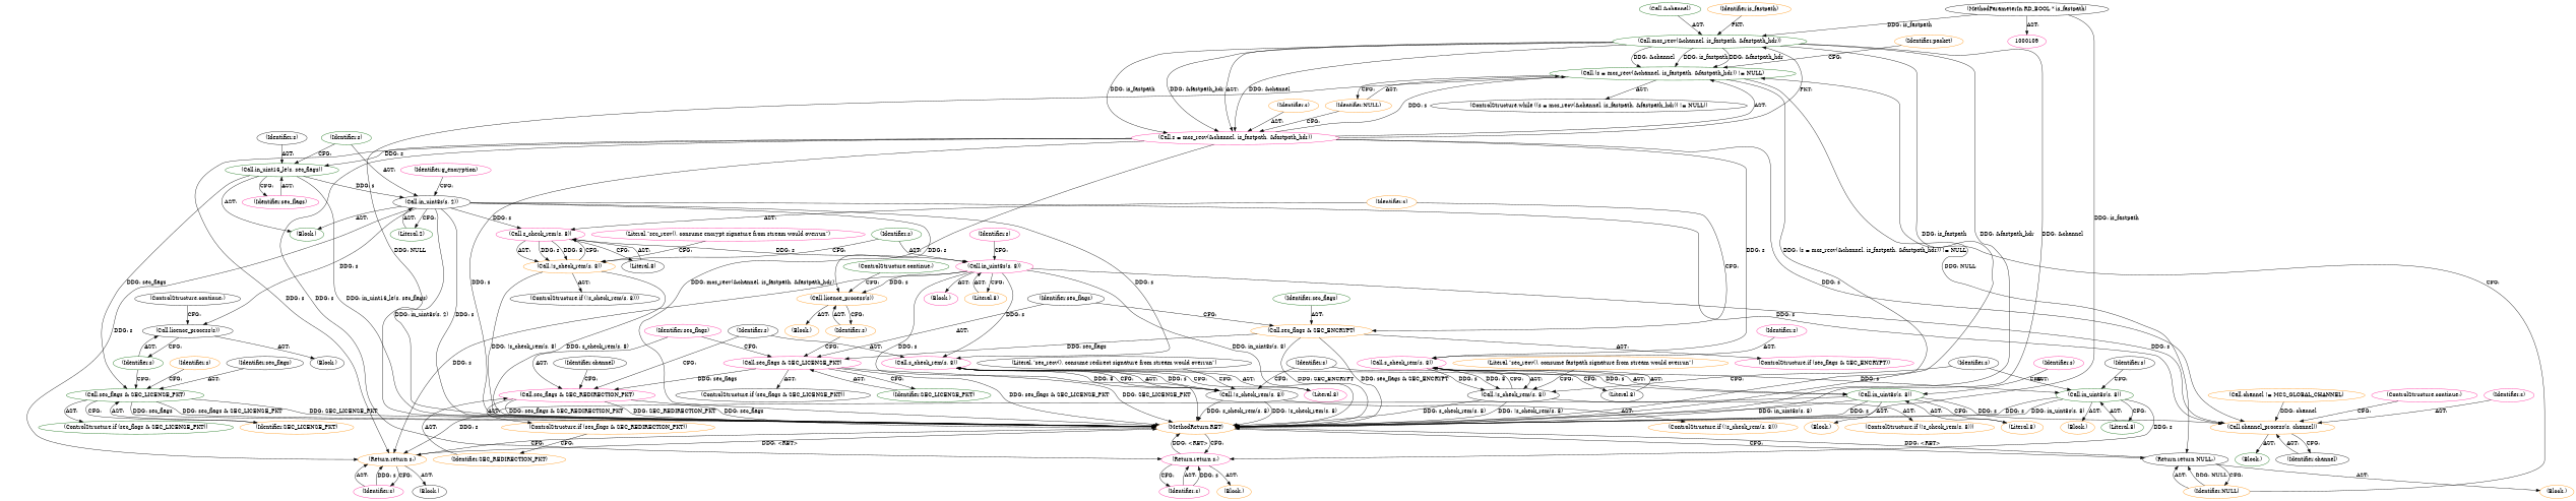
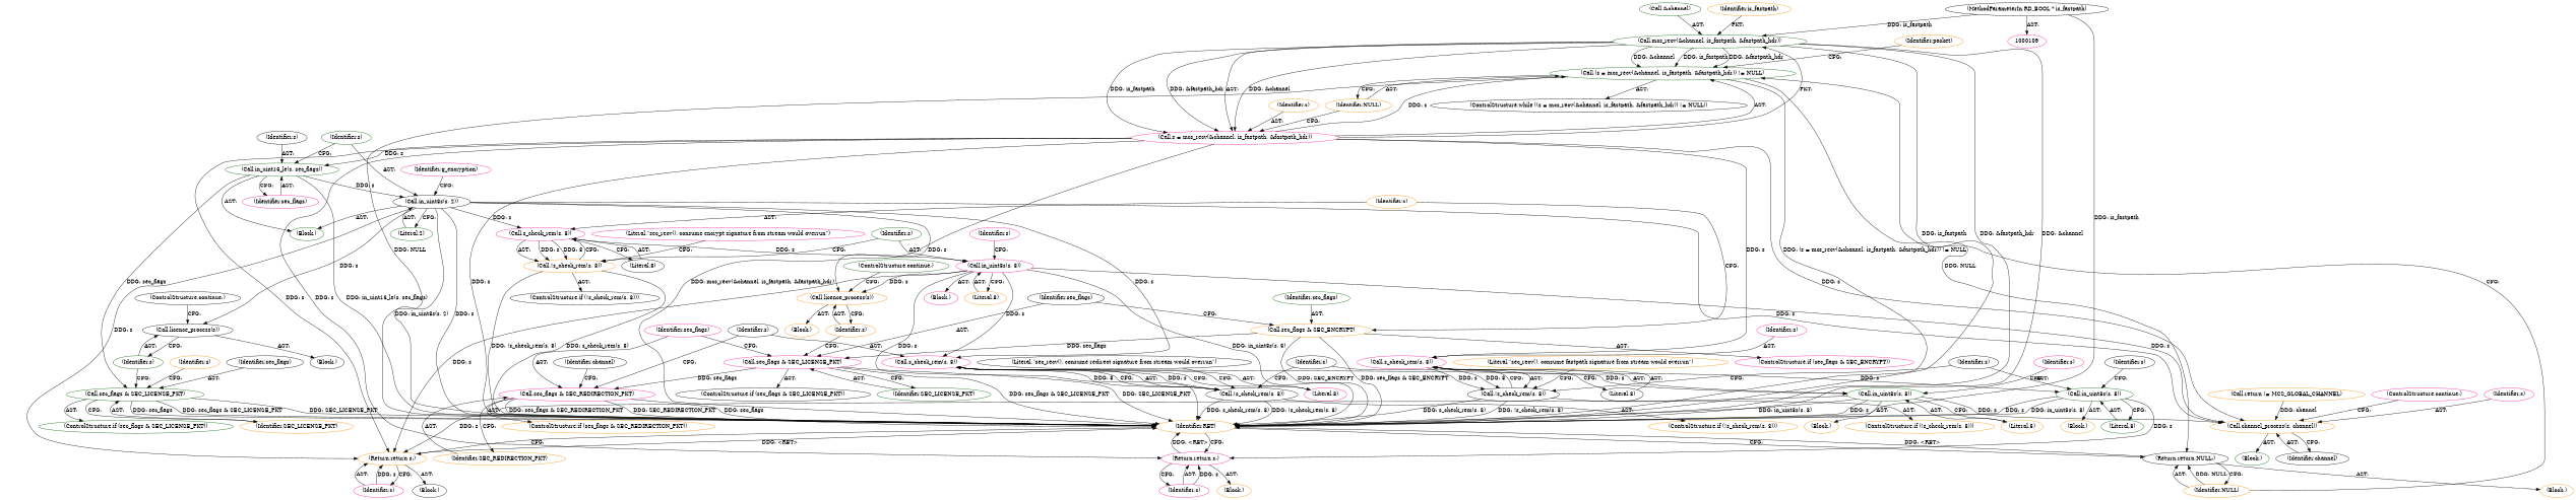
  digraph {
    node [color=darkorange]
    n1 [color=darkgreen label="(Call,mcs_recv(&channel, is_fastpath, &fastpath_hdr))"]
    n2 [color=darkgreen label="(Call,(s = mcs_recv(&channel, is_fastpath, &fastpath_hdr)) != NULL)"]
    n3 [color=deeppink label="(Call,s = mcs_recv(&channel, is_fastpath, &fastpath_hdr))"]
-   n4 [label="(MethodReturn,RET)"]
+   n4 [label="(Identifier,RET)"]
    n5 [color=black label="(Return,return NULL;)"]
    n6 [color=black label="(ControlStructure,while ((s = mcs_recv(&channel, is_fastpath, &fastpath_hdr)) != NULL))"]
    n7 [label="(Identifier,NULL)"]
    n8 [color=deeppink label="(Call,s_check_rem(s, 8))"]
    n9 [color=deeppink label="(Return,return s;)"]
    n10 [color=darkgreen label="(Call,in_uint16_le(s, sec_flags))"]
    n11 [label="(Call,channel_process(s, channel))"]
    n12 [label="(Return,return s;)"]
    n13 [color=black label="(MethodParameterIn,RD_BOOL * is_fastpath)"]
    1000109 [color=deeppink]
    n15 [label="(Block,)"]
    n16 [label="(Identifier,NULL)"]
    n17 [color=black label="(Call,!s_check_rem(s, 8))"]
    n18 [color=darkgreen label="(Call,in_uint8s(s, 8))"]
    n19 [color=black label="(Literal,8)"]
    n20 [label="(Block,)"]
    n21 [color=deeppink label="(Identifier,s)"]
    n22 [color=black label="(Call,in_uint8s(s, 2))"]
    n23 [color=darkgreen label="(Call,sec_flags & SEC_LICENSE_PKT)"]
    n24 [color=deeppink label="(Identifier,sec_flags)"]
    n25 [color=darkgreen label="(Block,)"]
    n26 [color=black label="(Identifier,channel)"]
    n27 [color=darkgreen label="(Block,)"]
    n28 [color=deeppink label="(Identifier,s)"]
    n29 [color=black label="(Block,)"]
    n30 [label="(ControlStructure,if (!s_check_rem(s, 8)))"]
    n31 [label="(Block,)"]
    n32 [color=darkgreen label="(Literal,8)"]
    n33 [color=deeppink label="(Call,s_check_rem(s, 8))"]
    n34 [label="(Call,licence_process(s))"]
    n35 [color=deeppink label="(Call,s_check_rem(s, 8))"]
    n36 [color=black label="(Call,licence_process(s))"]
    n37 [color=darkgreen label="(Literal,2)"]
    n38 [label="(Call,sec_flags & SEC_ENCRYPT)"]
    n39 [color=deeppink label="(Call,sec_flags & SEC_LICENSE_PKT)"]
    n40 [color=deeppink label="(ControlStructure,if (sec_flags & SEC_ENCRYPT))"]
    n41 [label="(Identifier,SEC_LICENSE_PKT)"]
    n42 [color=darkgreen label="(ControlStructure,if (sec_flags & SEC_LICENSE_PKT))"]
    n43 [label="(Call,!s_check_rem(s, 8))"]
    n44 [color=deeppink label="(Call,in_uint8s(s, 8))"]
    n45 [color=black label="(Literal,8)"]
    n46 [label="(Block,)"]
    n47 [label="(Identifier,s)"]
    n48 [color=black label="(Call,!s_check_rem(s, 8))"]
    n49 [color=darkgreen label="(Call,in_uint8s(s, 8))"]
    n50 [color=deeppink label="(Literal,8)"]
    n51 [color=darkgreen label="(Identifier,s)"]
    n52 [color=black label="(Block,)"]
    n53 [color=black label="(ControlStructure,if (!s_check_rem(s, 8)))"]
    n54 [label="(Literal,8)"]
    n55 [color=deeppink label="(Block,)"]
    n56 [label="(ControlStructure,if (!s_check_rem(s, 8)))"]
    n57 [label="(Literal,8)"]
    n58 [label="(Block,)"]
    n59 [color=deeppink label="(Call,sec_flags & SEC_REDIRECTION_PKT)"]
    n60 [color=darkgreen label="(Identifier,SEC_LICENSE_PKT)"]
    n61 [color=black label="(ControlStructure,if (sec_flags & SEC_LICENSE_PKT))"]
    n62 [label="(Identifier,SEC_REDIRECTION_PKT)"]
    n63 [label="(ControlStructure,if (sec_flags & SEC_REDIRECTION_PKT))"]
    n64 [color=black label="(ControlStructure,continue;)"]
    n65 [color=deeppink label="(ControlStructure,continue;)"]
    n66 [label="(Identifier,s)"]
    n67 [color=deeppink label="(Identifier,s)"]
    n68 [color=darkgreen label="(Identifier,s)"]
    n69 [color=black label="(Identifier,s)"]
    n70 [color=black label="(Identifier,s)"]
    n71 [color=deeppink label="(Literal,\"sec_recv(), consume encrypt signature from stream would overrun\")"]
    n72 [color=darkgreen label="(Identifier,sec_flags)"]
    n73 [label="(Identifier,is_fastpath)"]
-   n74 [label="(Call,channel != MCS_GLOBAL_CHANNEL)"]
+   n74 [label="(Call,return != MCS_GLOBAL_CHANNEL)"]
    n75 [label="(Identifier,packet)"]
    n76 [color=darkgreen label="(Identifier,s)"]
    n77 [color=black label="(Identifier,sec_flags)"]
    n78 [color=deeppink label="(Identifier,g_encryption)"]
    n79 [label="(Identifier,s)"]
    n80 [label="(Literal,\"sec_recv(), consume fastpath signature from stream would overrun\")"]
    n81 [color=black label="(Identifier,s)"]
    n82 [color=black label="(Identifier,s)"]
    n83 [label="(Identifier,s)"]
    n84 [color=black label="(Identifier,s)"]
    n85 [color=deeppink label="(Identifier,sec_flags)"]
    n86 [color=black label="(Identifier,sec_flags)"]
    n87 [color=darkgreen label="(ControlStructure,continue;)"]
    n88 [color=black label="(Literal,\"sec_recv(), consume redirect signature from stream would overrun\")"]
    n89 [color=deeppink label="(Identifier,s)"]
    n90 [color=deeppink label="(Identifier,s)"]
    n91 [color=black label="(Identifier,channel)"]
    n92 [color=deeppink label="(Identifier,s)"]
    n93 [color=darkgreen label="(Call,&channel)"]
    n1 -> n2 [label="DDG: &channel"]
    n1 -> n2 [label="DDG: is_fastpath"]
    n1 -> n2 [label="DDG: &fastpath_hdr"]
    n1 -> n3 [label="AST: "]
    n1 -> n3 [label="DDG: &channel"]
    n1 -> n3 [label="DDG: is_fastpath"]
    n1 -> n3 [label="DDG: &fastpath_hdr"]
    n1 -> n4 [label="DDG: is_fastpath"]
    n1 -> n4 [label="DDG: &fastpath_hdr"]
    n1 -> n4 [label="DDG: &channel"]
    n2 -> n4 [label="DDG: NULL"]
    n2 -> n4 [label="DDG: (s = mcs_recv(&channel, is_fastpath, &fastpath_hdr)) != NULL"]
    n2 -> n5 [label="DDG: NULL"]
    n2 -> n6 [label="AST: "]
    n2 -> n7 [label="CFG: "]
    n3 -> n1 [label="PKT: "]
    n3 -> n2 [label="AST: "]
    n3 -> n2 [label="DDG: s"]
    n3 -> n4 [label="DDG: s"]
    n3 -> n4 [label="DDG: mcs_recv(&channel, is_fastpath, &fastpath_hdr)"]
    n3 -> n8 [label="DDG: s"]
    n3 -> n9 [label="DDG: s"]
    n3 -> n10 [label="DDG: s"]
    n3 -> n11 [label="DDG: s"]
    n3 -> n12 [label="DDG: s"]
    n4 -> n5 [label="CFG: "]
    n4 -> n9 [label="CFG: "]
    n4 -> n12 [label="CFG: "]
    n5 -> n4 [label="DDG: <RET>"]
    n5 -> n15 [label="AST: "]
    n5 -> n16 [label="CFG: "]
    n7 -> n2 [label="AST: "]
    n7 -> n3 [label="CFG: "]
    n8 -> n17 [label="AST: "]
    n8 -> n17 [label="DDG: s"]
    n8 -> n17 [label="DDG: 8"]
    n8 -> n18 [label="DDG: s"]
    n8 -> n19 [label="CFG: "]
    n9 -> n4 [label="DDG: <RET>"]
    n9 -> n20 [label="AST: "]
    n9 -> n21 [label="CFG: "]
    n10 -> n4 [label="DDG: in_uint16_le(s, sec_flags)"]
    n10 -> n22 [label="DDG: s"]
    n10 -> n23 [label="DDG: sec_flags"]
    n10 -> n24 [label="CFG: "]
    n10 -> n25 [label="AST: "]
    n11 -> n26 [label="CFG: "]
    n11 -> n27 [label="AST: "]
    n12 -> n4 [label="DDG: <RET>"]
    n12 -> n28 [label="CFG: "]
    n12 -> n29 [label="AST: "]
    n13 -> n1 [label="DDG: is_fastpath"]
    n13 -> n4 [label="DDG: is_fastpath"]
    n13 -> 1000109 [label="AST: "]
    n16 -> n2 [label="CFG: "]
    n16 -> n5 [label="AST: "]
    n16 -> n5 [label="DDG: NULL"]
    n17 -> n4 [label="DDG: !s_check_rem(s, 8)"]
    n17 -> n4 [label="DDG: s_check_rem(s, 8)"]
    n17 -> n8 [label="CFG: "]
    n17 -> n30 [label="AST: "]
    n18 -> n4 [label="DDG: s"]
    n18 -> n4 [label="DDG: in_uint8s(s, 8)"]
    n18 -> n9 [label="DDG: s"]
    n18 -> n31 [label="AST: "]
    n18 -> n32 [label="CFG: "]
    n19 -> n8 [label="AST: "]
    n21 -> n9 [label="AST: "]
    n21 -> n9 [label="DDG: s"]
    n22 -> n4 [label="DDG: in_uint8s(s, 2)"]
    n22 -> n4 [label="DDG: s"]
    n22 -> n11 [label="DDG: s"]
    n22 -> n12 [label="DDG: s"]
    n22 -> n25 [label="AST: "]
    n22 -> n33 [label="DDG: s"]
    n22 -> n34 [label="DDG: s"]
    n22 -> n35 [label="DDG: s"]
    n22 -> n36 [label="DDG: s"]
    n22 -> n37 [label="CFG: "]
    n23 -> n4 [label="DDG: sec_flags & SEC_LICENSE_PKT"]
    n23 -> n4 [label="DDG: SEC_LICENSE_PKT"]
    n23 -> n4 [label="DDG: sec_flags"]
    n23 -> n41 [label="CFG: "]
    n23 -> n42 [label="AST: "]
    n24 -> n10 [label="AST: "]
    n26 -> n11 [label="AST: "]
    n28 -> n12 [label="AST: "]
    n28 -> n12 [label="DDG: s"]
    n32 -> n18 [label="AST: "]
    n33 -> n43 [label="AST: "]
    n33 -> n43 [label="DDG: s"]
    n33 -> n43 [label="DDG: 8"]
    n33 -> n44 [label="DDG: s"]
    n33 -> n45 [label="CFG: "]
    n34 -> n46 [label="AST: "]
    n34 -> n47 [label="CFG: "]
    n35 -> n48 [label="AST: "]
    n35 -> n48 [label="DDG: s"]
    n35 -> n48 [label="DDG: 8"]
    n35 -> n49 [label="DDG: s"]
    n35 -> n50 [label="CFG: "]
    n36 -> n51 [label="CFG: "]
    n36 -> n52 [label="AST: "]
    n37 -> n22 [label="AST: "]
    n38 -> n4 [label="DDG: sec_flags & SEC_ENCRYPT"]
    n38 -> n4 [label="DDG: SEC_ENCRYPT"]
    n38 -> n39 [label="DDG: sec_flags"]
    n38 -> n40 [label="AST: "]
    n39 -> n4 [label="DDG: sec_flags & SEC_LICENSE_PKT"]
    n39 -> n4 [label="DDG: SEC_LICENSE_PKT"]
    n39 -> n59 [label="DDG: sec_flags"]
    n39 -> n60 [label="CFG: "]
    n39 -> n61 [label="AST: "]
    n41 -> n23 [label="AST: "]
    n43 -> n4 [label="DDG: s_check_rem(s, 8)"]
    n43 -> n4 [label="DDG: !s_check_rem(s, 8)"]
    n43 -> n33 [label="CFG: "]
    n43 -> n53 [label="AST: "]
    n44 -> n4 [label="DDG: s"]
    n44 -> n4 [label="DDG: in_uint8s(s, 8)"]
    n44 -> n11 [label="DDG: s"]
    n44 -> n12 [label="DDG: s"]
    n44 -> n34 [label="DDG: s"]
    n44 -> n35 [label="DDG: s"]
    n44 -> n54 [label="CFG: "]
    n44 -> n55 [label="AST: "]
    n45 -> n33 [label="AST: "]
    n47 -> n34 [label="AST: "]
    n47 -> n39 [label="CFG: "]
    n48 -> n4 [label="DDG: !s_check_rem(s, 8)"]
    n48 -> n4 [label="DDG: s_check_rem(s, 8)"]
    n48 -> n35 [label="CFG: "]
    n48 -> n56 [label="AST: "]
    n49 -> n4 [label="DDG: s"]
    n49 -> n4 [label="DDG: in_uint8s(s, 8)"]
    n49 -> n11 [label="DDG: s"]
    n49 -> n12 [label="DDG: s"]
    n49 -> n57 [label="CFG: "]
    n49 -> n58 [label="AST: "]
    n50 -> n35 [label="AST: "]
    n51 -> n23 [label="CFG: "]
    n51 -> n36 [label="AST: "]
    n54 -> n44 [label="AST: "]
    n57 -> n49 [label="AST: "]
    n59 -> n4 [label="DDG: SEC_REDIRECTION_PKT"]
    n59 -> n4 [label="DDG: sec_flags"]
    n59 -> n4 [label="DDG: sec_flags & SEC_REDIRECTION_PKT"]
-   n63 -> n62 [label="CFG: "]
+   n59 -> n62 [label="CFG: "]
    n59 -> n63 [label="AST: "]
    n60 -> n39 [label="AST: "]
    n62 -> n59 [label="AST: "]
    n64 -> n36 [label="CFG: "]
    n65 -> n11 [label="CFG: "]
    n66 -> n3 [label="AST: "]
    n67 -> n11 [label="AST: "]
    n68 -> n43 [label="CFG: "]
    n68 -> n44 [label="AST: "]
    n69 -> n17 [label="CFG: "]
    n69 -> n18 [label="AST: "]
    n70 -> n48 [label="CFG: "]
    n70 -> n49 [label="AST: "]
    n71 -> n43 [label="CFG: "]
    n72 -> n38 [label="AST: "]
    n73 -> n1 [label="PKT: "]
    n74 -> n11 [label="DDG: channel"]
    n75 -> n2 [label="CFG: "]
    n76 -> n10 [label="CFG: "]
    n76 -> n22 [label="AST: "]
    n77 -> n38 [label="CFG: "]
    n77 -> n39 [label="AST: "]
    n78 -> n22 [label="CFG: "]
    n79 -> n23 [label="CFG: "]
    n80 -> n17 [label="CFG: "]
    n81 -> n18 [label="CFG: "]
    n82 -> n10 [label="AST: "]
    n83 -> n33 [label="AST: "]
    n83 -> n38 [label="CFG: "]
    n84 -> n35 [label="AST: "]
    n84 -> n59 [label="CFG: "]
    n85 -> n39 [label="CFG: "]
    n85 -> n59 [label="AST: "]
    n86 -> n23 [label="AST: "]
    n87 -> n34 [label="CFG: "]
    n88 -> n48 [label="CFG: "]
    n89 -> n8 [label="AST: "]
    n90 -> n44 [label="CFG: "]
    n91 -> n59 [label="CFG: "]
    n92 -> n49 [label="CFG: "]
    n93 -> n1 [label="AST: "]
  }
